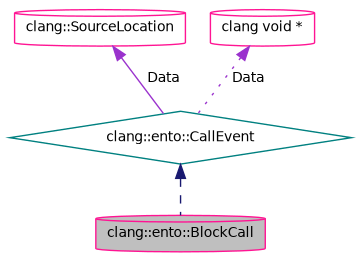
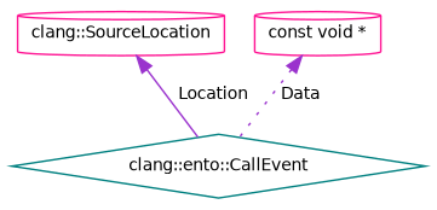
  digraph {
    node [color=deeppink fontname=Helvetica fontsize=10 shape=cylinder]
    edge [color=darkorchid3 dir=back fontname=Helvetica fontsize=10 labelfontname=Helvetica labelfontsize=10]
-   n1 [fillcolor=grey75 fontcolor=black height=0.2 label="clang::ento::BlockCall" style=filled width=0.4]
    n2 [color=teal height=0.2 label="clang::ento::CallEvent" shape=diamond width=0.4]
    n3 [height=0.2 label="clang::SourceLocation" width=0.4]
-   n4 [height=0.2 label="clang void *" width=0.4]
-   n2 -> n1 [color=midnightblue style=dashed]
-   n3 -> n2 [label=" Data" style=solid]
+   n4 [height=0.2 label="const void *" width=0.4]
+   n3 -> n2 [label=" Location" style=solid]
    n4 -> n2 [label=" Data" style=dotted]
  }
